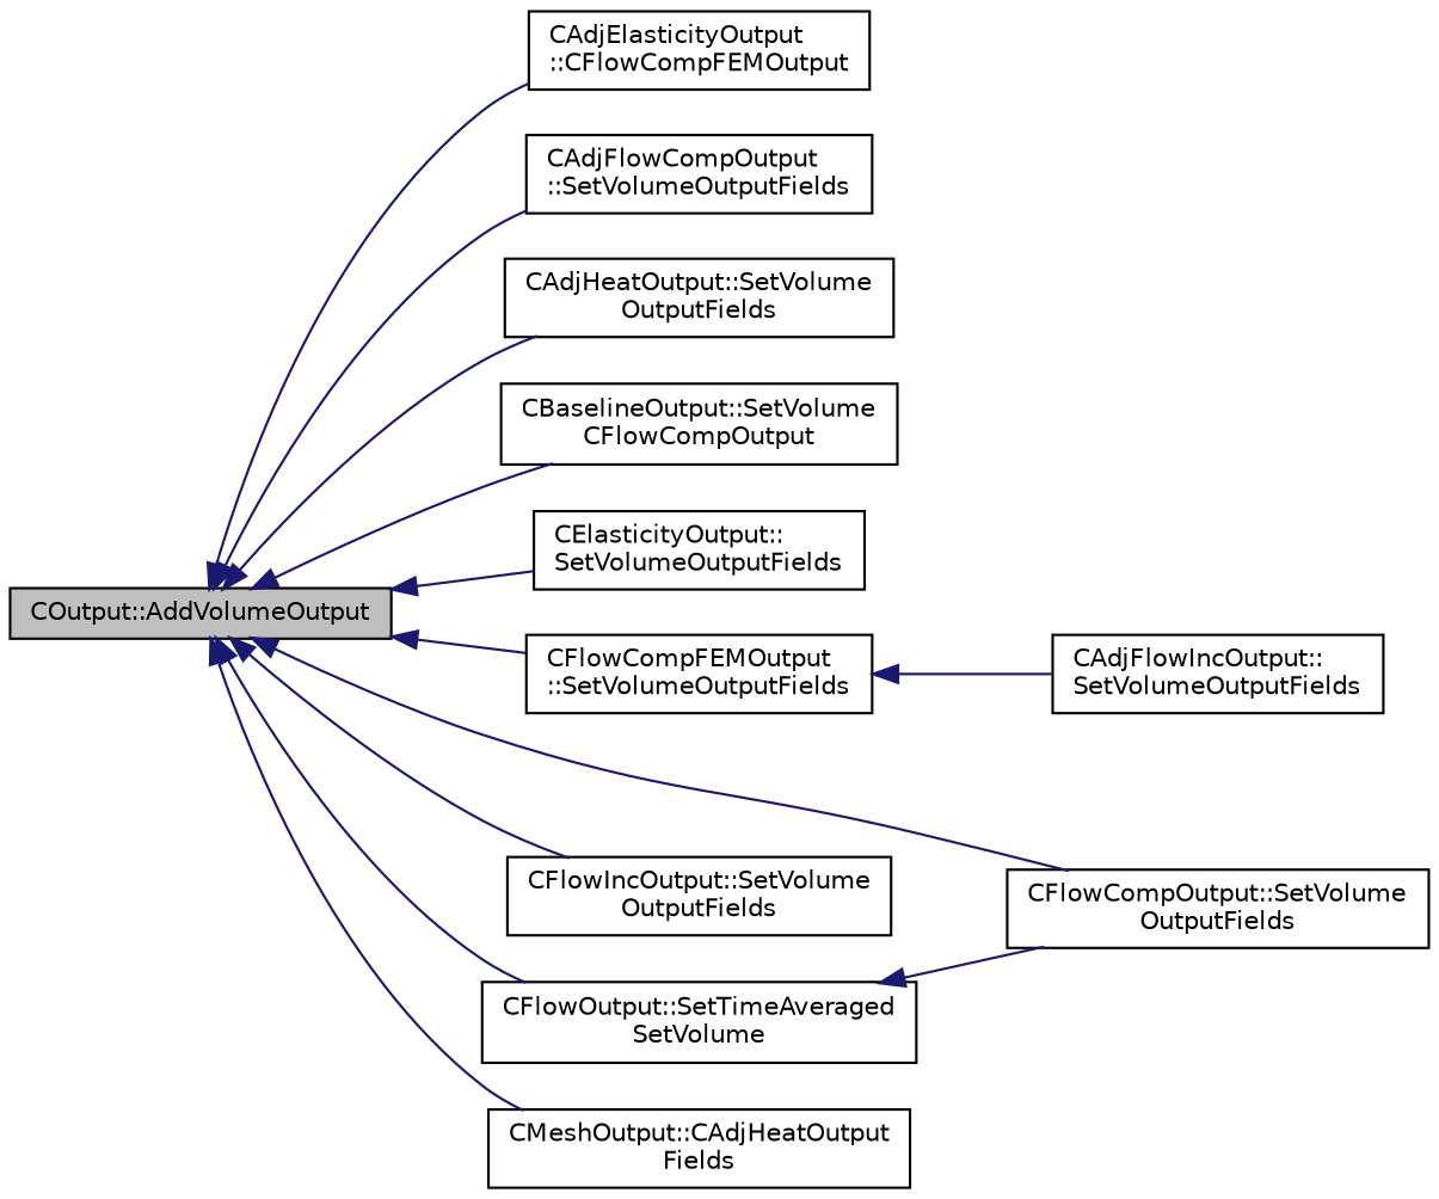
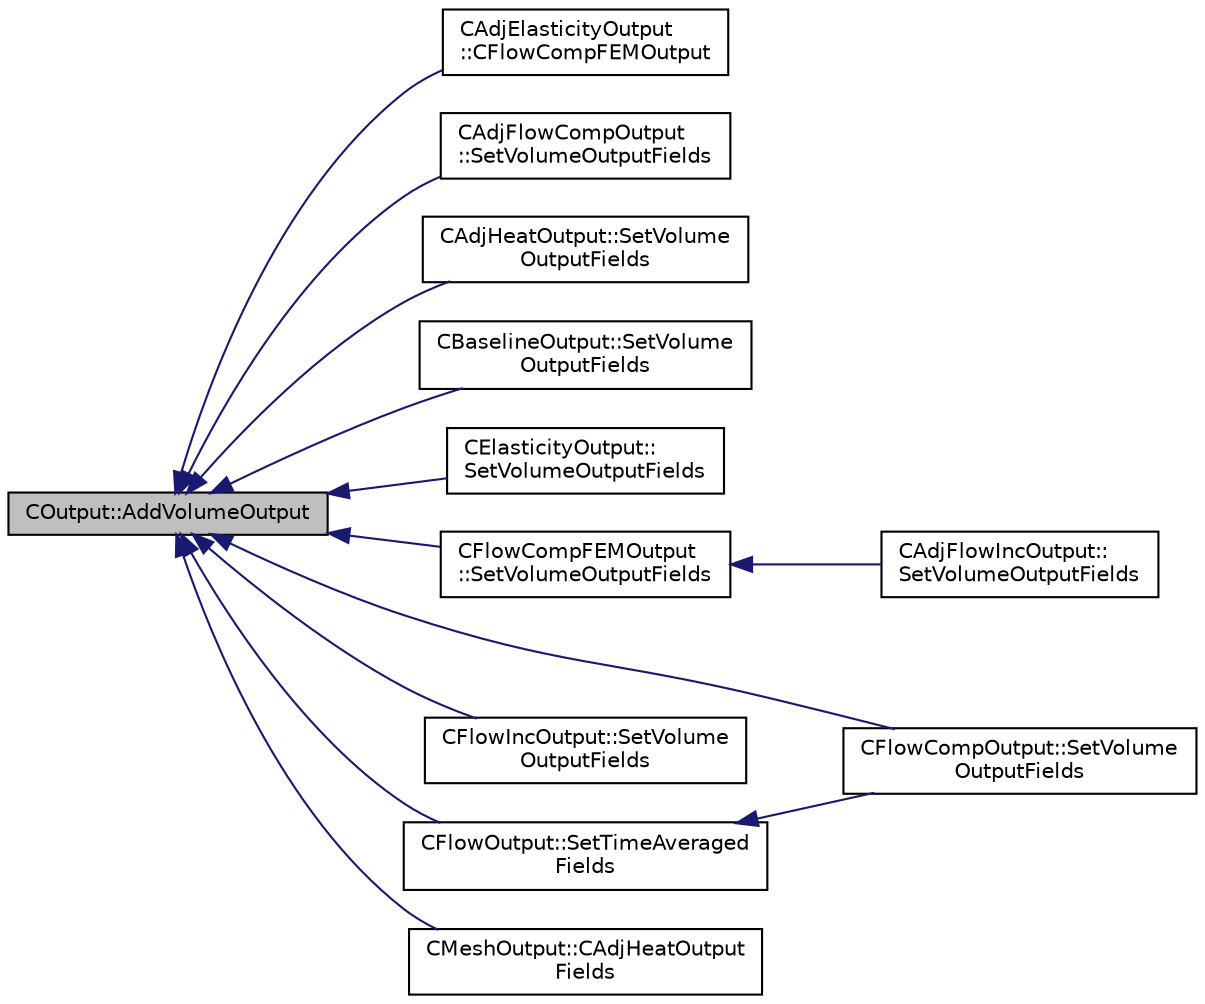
  digraph {
    rankdir=LR
    node [color=black fillcolor=white fontname=Helvetica fontsize=10 shape=record style=filled]
    edge [color=midnightblue dir=back fontname=Helvetica fontsize=10 labelfontname=Helvetica labelfontsize=10 style=solid]
    n1 [fillcolor=grey75 fontcolor=black height=0.2 label="COutput::AddVolumeOutput" width=0.4]
    n2 [height=0.2 label="CAdjElasticityOutput\l::CFlowCompFEMOutput" width=0.4]
    n3 [height=0.2 label="CAdjFlowCompOutput\l::SetVolumeOutputFields" width=0.4]
    n4 [height=0.2 label="CAdjHeatOutput::SetVolume\lOutputFields" width=0.4]
-   n5 [height=0.2 label="CBaselineOutput::SetVolume\lCFlowCompOutput" width=0.4]
+   n5 [height=0.2 label="CBaselineOutput::SetVolume\lOutputFields" width=0.4]
    n6 [height=0.2 label="CElasticityOutput::\lSetVolumeOutputFields" width=0.4]
    n7 [height=0.2 label="CFlowCompFEMOutput\l::SetVolumeOutputFields" width=0.4]
    n8 [height=0.2 label="CFlowCompOutput::SetVolume\lOutputFields" width=0.4]
    n9 [height=0.2 label="CFlowIncOutput::SetVolume\lOutputFields" width=0.4]
-   n10 [height=0.2 label="CFlowOutput::SetTimeAveraged\lSetVolume" width=0.4]
+   n10 [height=0.2 label="CFlowOutput::SetTimeAveraged\lFields" width=0.4]
    n11 [height=0.2 label="CMeshOutput::CAdjHeatOutput\lFields" width=0.4]
    n12 [height=0.2 label="CAdjFlowIncOutput::\lSetVolumeOutputFields" width=0.4]
    n1 -> n2
    n1 -> n3
    n1 -> n4
    n1 -> n5
    n1 -> n6
    n1 -> n7
    n1 -> n8
    n1 -> n9
    n1 -> n10
    n1 -> n11
    n7 -> n12
    n10 -> n8
  }
